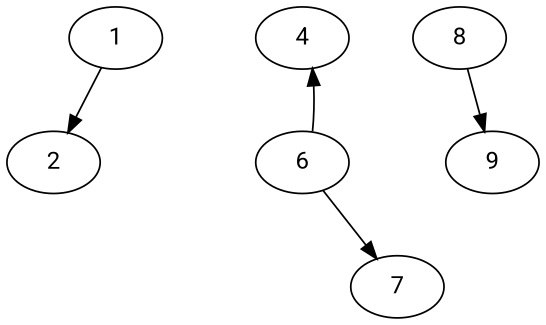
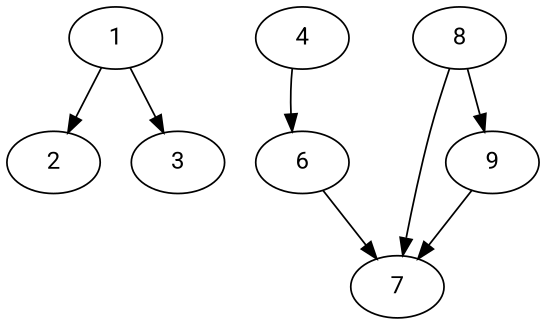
  digraph {
    fontname=Roboto
    node [fontname=Roboto]
    edge [fontname=Roboto]
    1
    2
+   3
    4
    6
    7
    8
    9
    1 -> 2
-   6 -> 4
+   1 -> 3
+   4 -> 6
    6 -> 7
+   8 -> 7
    8 -> 9
+   9 -> 7
  }
